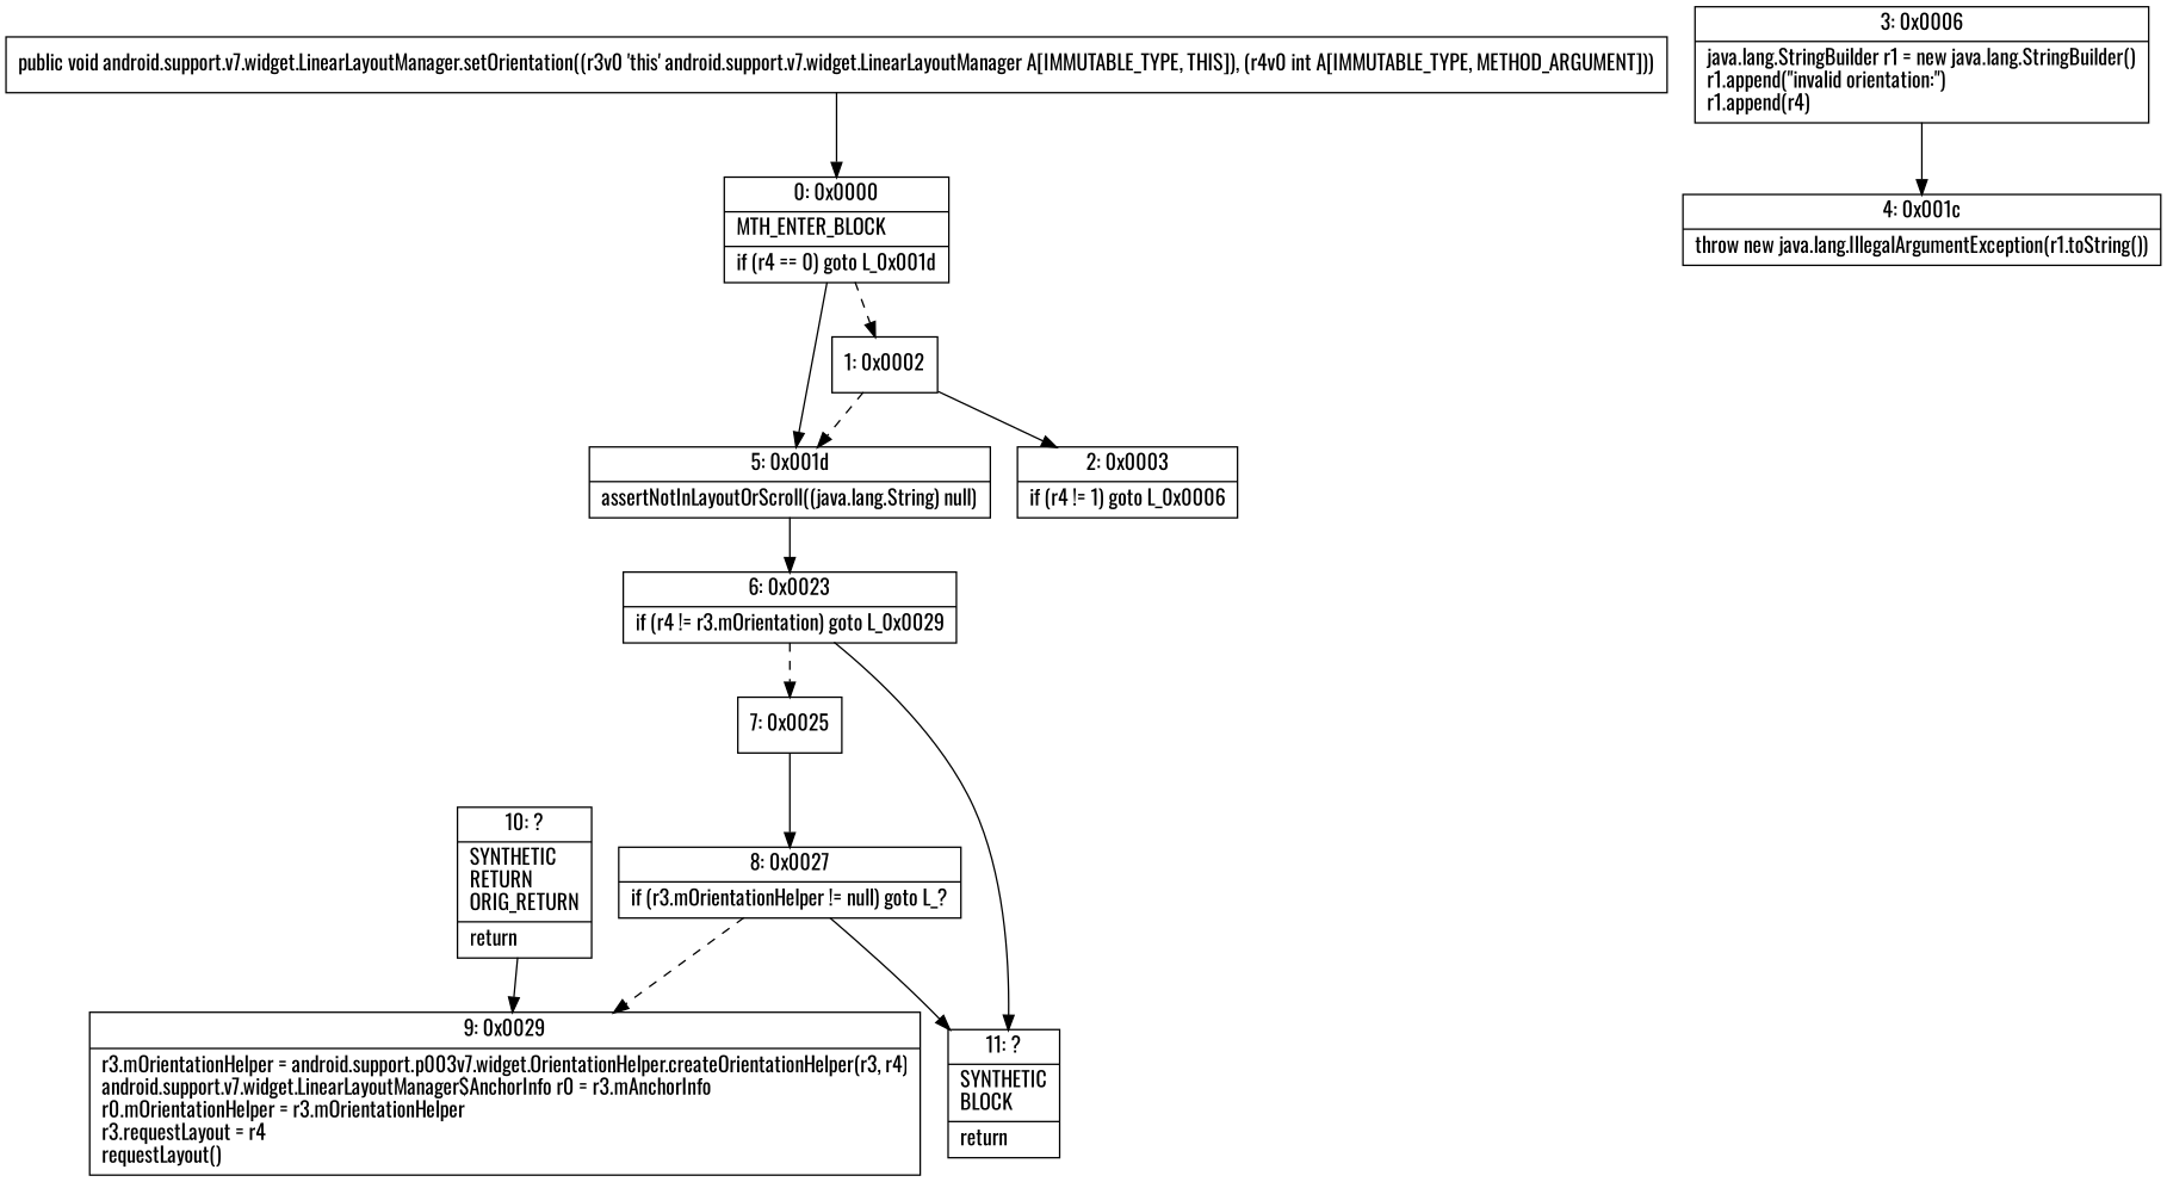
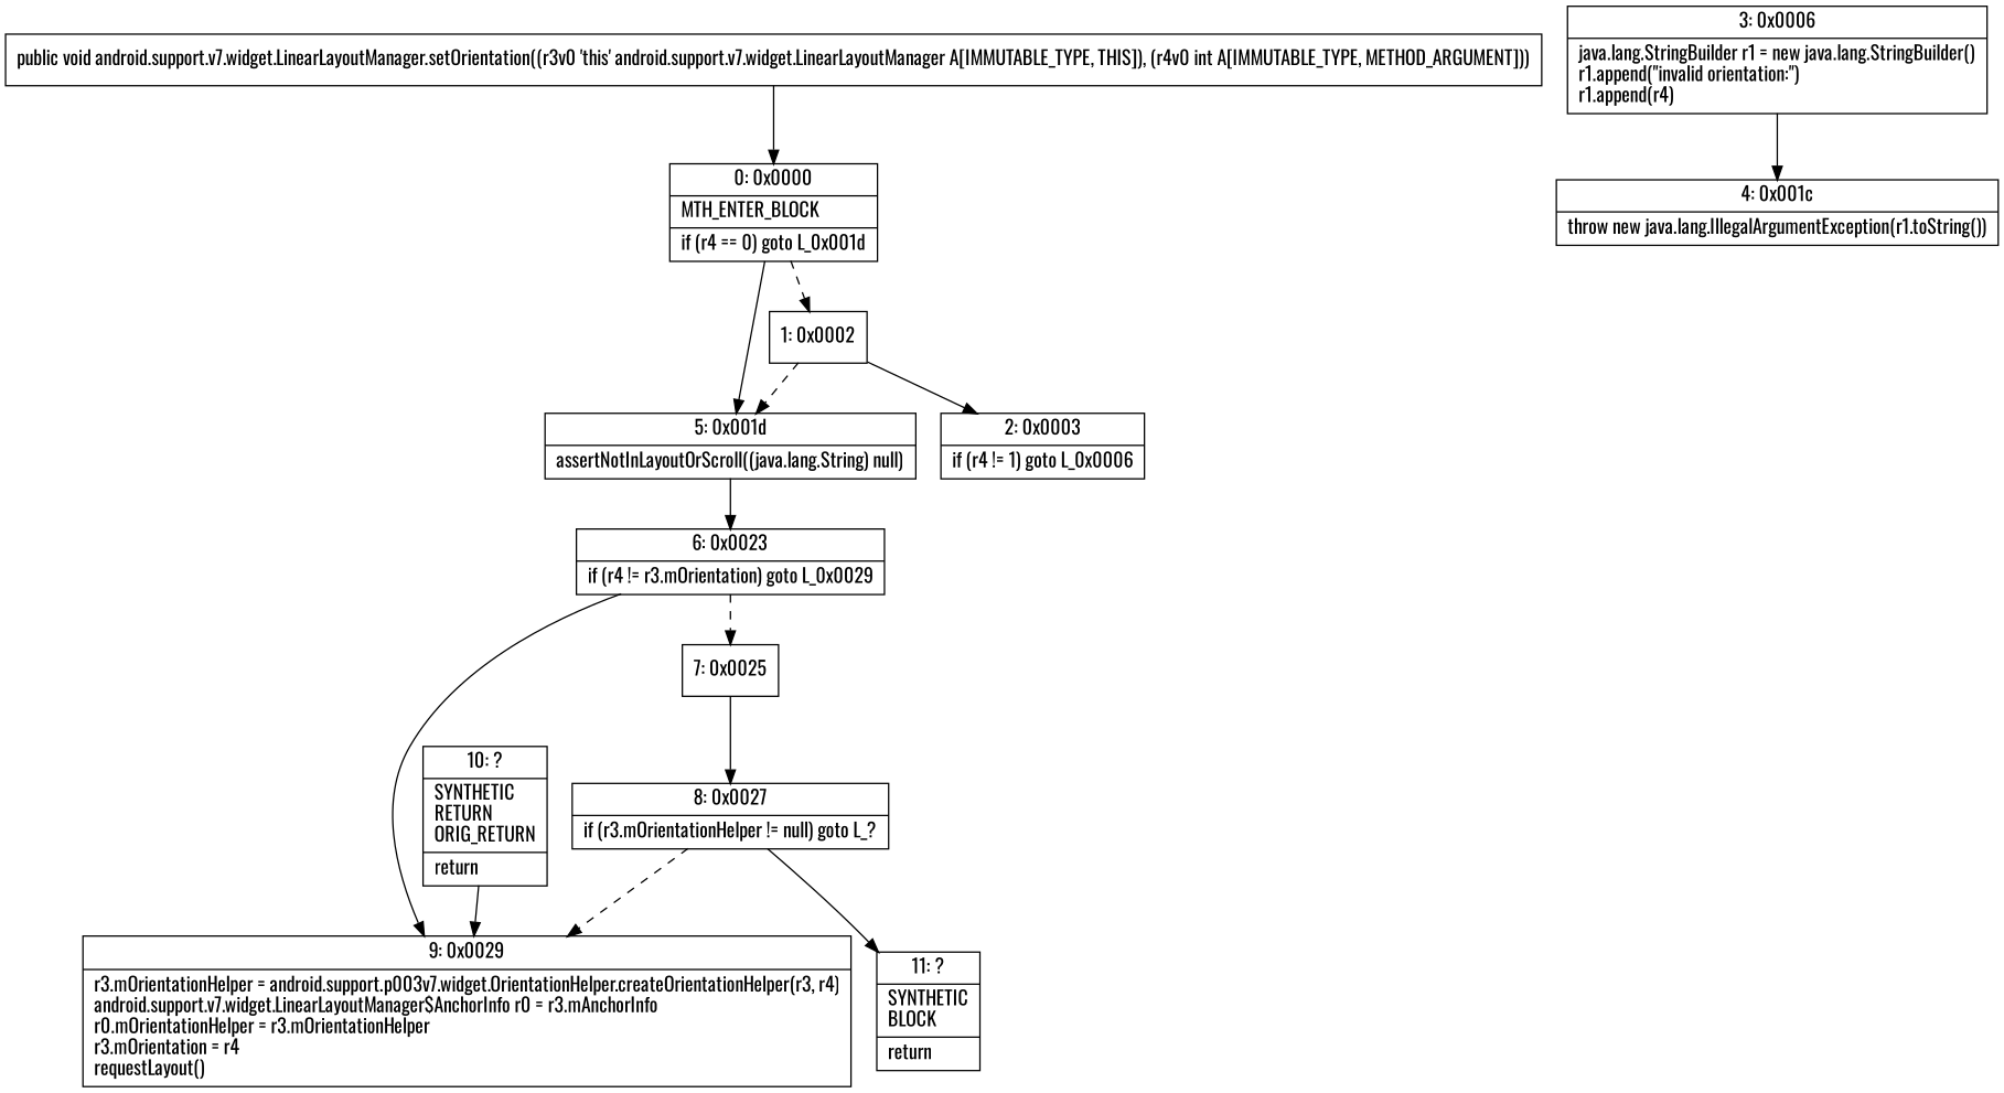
  digraph {
    fontname=Oswald
    node [fontname=Oswald shape=record]
    edge [fontname=Oswald]
    n1 [label="{0\:\ 0x0000|MTH_ENTER_BLOCK\l|if (r4 == 0) goto L_0x001d\l}"]
    n2 [label="{1\:\ 0x0002}"]
    n3 [label="{5\:\ 0x001d|assertNotInLayoutOrScroll((java.lang.String) null)\l}"]
    n4 [label="{2\:\ 0x0003|if (r4 != 1) goto L_0x0006\l}"]
    n5 [label="{6\:\ 0x0023|if (r4 != r3.mOrientation) goto L_0x0029\l}"]
    n6 [label="{3\:\ 0x0006|java.lang.StringBuilder r1 = new java.lang.StringBuilder()\lr1.append(\"invalid orientation:\")\lr1.append(r4)\l}"]
    n7 [label="{4\:\ 0x001c|throw new java.lang.IllegalArgumentException(r1.toString())\l}"]
    n8 [label="{7\:\ 0x0025}"]
-   n9 [label="{9\:\ 0x0029|r3.mOrientationHelper = android.support.p003v7.widget.OrientationHelper.createOrientationHelper(r3, r4)\landroid.support.v7.widget.LinearLayoutManager$AnchorInfo r0 = r3.mAnchorInfo\lr0.mOrientationHelper = r3.mOrientationHelper\lr3.requestLayout = r4\lrequestLayout()\l}"]
+   n9 [label="{9\:\ 0x0029|r3.mOrientationHelper = android.support.p003v7.widget.OrientationHelper.createOrientationHelper(r3, r4)\landroid.support.v7.widget.LinearLayoutManager$AnchorInfo r0 = r3.mAnchorInfo\lr0.mOrientationHelper = r3.mOrientationHelper\lr3.mOrientation = r4\lrequestLayout()\l}"]
    n10 [label="{8\:\ 0x0027|if (r3.mOrientationHelper != null) goto L_?\l}"]
    n11 [label="{11\:\ ?|SYNTHETIC\lBLOCK\l|return\l}"]
    n12 [label="{10\:\ ?|SYNTHETIC\lRETURN\lORIG_RETURN\l|return\l}"]
    n13 [label="{public void android.support.v7.widget.LinearLayoutManager.setOrientation((r3v0 'this' android.support.v7.widget.LinearLayoutManager A[IMMUTABLE_TYPE, THIS]), (r4v0 int A[IMMUTABLE_TYPE, METHOD_ARGUMENT])) }"]
    n1 -> n2 [style=dashed]
    n1 -> n3
    n2 -> n3 [style=dashed]
    n2 -> n4
    n3 -> n5
    n5 -> n8 [style=dashed]
-   n5 -> n11
+   n5 -> n9
    n6 -> n7
    n8 -> n10
    n10 -> n9 [style=dashed]
    n10 -> n11
    n12 -> n9
    n13 -> n1
  }
